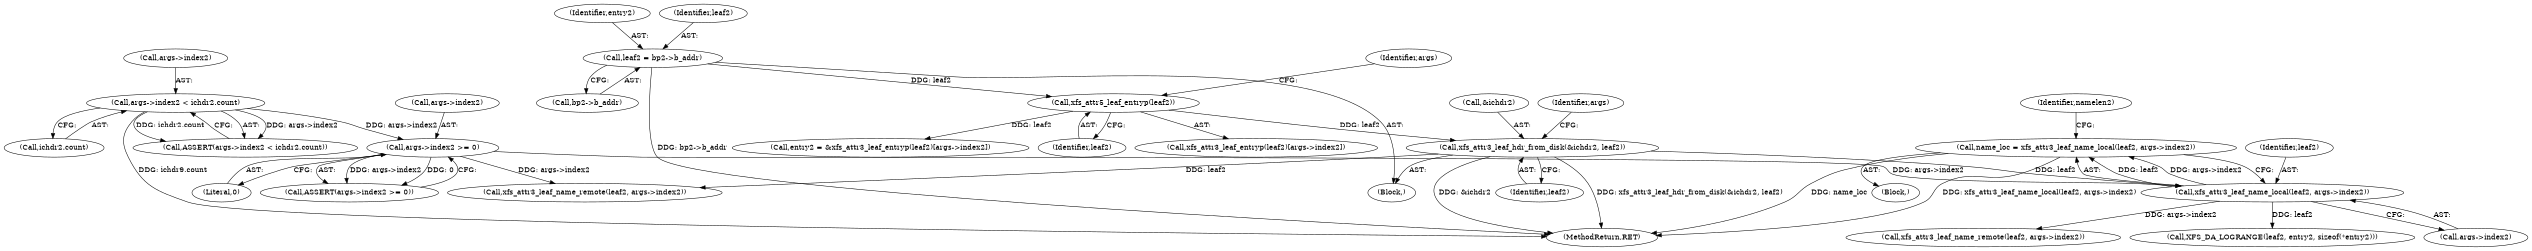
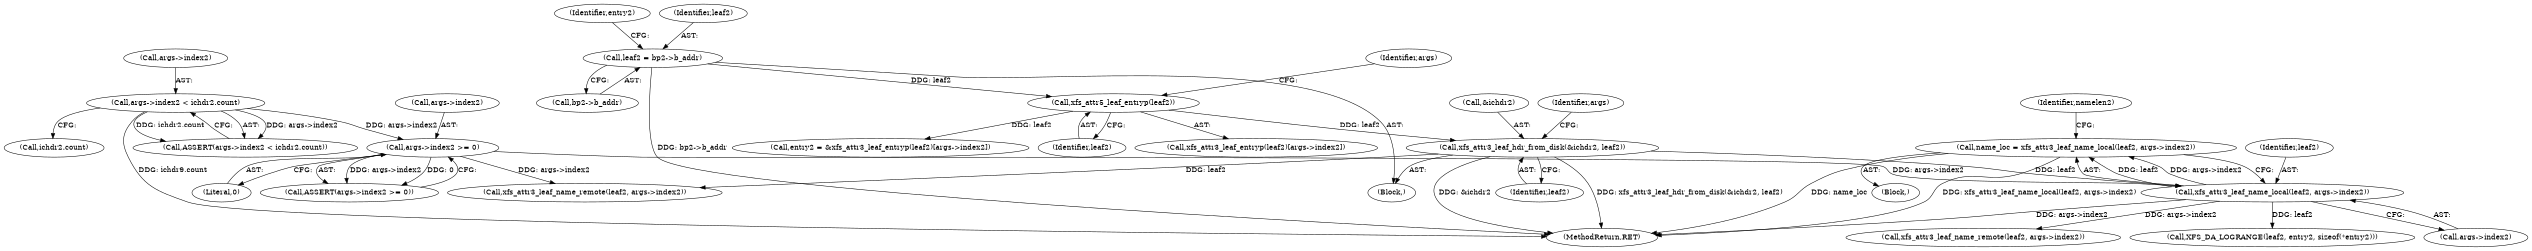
  digraph {
    n1 [label="(Call,name_loc = xfs_attr3_leaf_name_local(leaf2, args->index2))"]
    n2 [label="(Call,xfs_attr3_leaf_name_local(leaf2, args->index2))"]
    n3 [label="(Block,)"]
    n4 [label="(MethodReturn,RET)"]
    n5 [label="(Call,args->index2)"]
    n6 [label="(Call,XFS_DA_LOGRANGE(leaf2, entry2, sizeof(*entry2)))"]
    n7 [label="(Call,xfs_attr3_leaf_name_remote(leaf2, args->index2))"]
    n8 [label="(Call,xfs_attr3_leaf_hdr_from_disk(&ichdr2, leaf2))"]
    n9 [label="(Call,xfs_attr3_leaf_name_remote(leaf2, args->index2))"]
    n10 [label="(Block,)"]
    n11 [label="(Identifier,leaf2)"]
    n12 [label="(Call,xfs_attr5_leaf_entryp(leaf2))"]
    n13 [label="(Identifier,leaf2)"]
    n14 [label="(Call,xfs_attr3_leaf_entryp(leaf2)[args->index2])"]
    n15 [label="(Call,entry2 = &xfs_attr3_leaf_entryp(leaf2)[args->index2])"]
    n16 [label="(Call,leaf2 = bp2->b_addr)"]
    n17 [label="(Call,bp2->b_addr)"]
    n18 [label="(Call,args->index2 >= 0)"]
    n19 [label="(Literal,0)"]
    n20 [label="(Call,ASSERT(args->index2 >= 0))"]
    n21 [label="(Call,args->index2 < ichdr2.count)"]
    n22 [label="(Call,ichdr2.count)"]
    n23 [label="(Call,ASSERT(args->index2 < ichdr2.count))"]
    n24 [label="(Call,&ichdr2)"]
    n25 [label="(Identifier,entry2)"]
    n26 [label="(Identifier,namelen2)"]
    n27 [label="(Identifier,args)"]
    n28 [label="(Identifier,leaf2)"]
    n29 [label="(Call,args->index2)"]
    n30 [label="(Identifier,args)"]
    n31 [label="(Call,args->index2)"]
    n32 [label="(Identifier,leaf2)"]
    n1 -> n2 [label="CFG: "]
    n1 -> n3 [label="AST: "]
    n1 -> n4 [label="DDG: name_loc"]
    n1 -> n4 [label="DDG: xfs_attr3_leaf_name_local(leaf2, args->index2)"]
    n2 -> n1 [label="AST: "]
    n2 -> n1 [label="DDG: leaf2"]
    n2 -> n1 [label="DDG: args->index2"]
+   n2 -> n4 [label="DDG: args->index2"]
    n2 -> n5 [label="CFG: "]
    n2 -> n6 [label="DDG: leaf2"]
    n2 -> n7 [label="DDG: args->index2"]
    n5 -> n2 [label="AST: "]
    n8 -> n2 [label="DDG: leaf2"]
    n8 -> n4 [label="DDG: xfs_attr3_leaf_hdr_from_disk(&ichdr2, leaf2)"]
    n8 -> n4 [label="DDG: &ichdr2"]
    n8 -> n9 [label="DDG: leaf2"]
    n8 -> n10 [label="AST: "]
    n8 -> n11 [label="CFG: "]
    n11 -> n8 [label="AST: "]
    n12 -> n8 [label="DDG: leaf2"]
    n12 -> n13 [label="CFG: "]
    n12 -> n14 [label="AST: "]
    n12 -> n15 [label="DDG: leaf2"]
    n13 -> n12 [label="AST: "]
    n16 -> n4 [label="DDG: bp2->b_addr"]
    n16 -> n10 [label="AST: "]
    n16 -> n12 [label="DDG: leaf2"]
    n16 -> n17 [label="CFG: "]
    n17 -> n16 [label="AST: "]
    n18 -> n2 [label="DDG: args->index2"]
    n18 -> n9 [label="DDG: args->index2"]
    n18 -> n19 [label="CFG: "]
    n18 -> n20 [label="AST: "]
    n18 -> n20 [label="DDG: args->index2"]
    n18 -> n20 [label="DDG: 0"]
    n19 -> n18 [label="AST: "]
    n20 -> n18 [label="CFG: "]
    n21 -> n4 [label="DDG: ichdr9.count"]
    n21 -> n18 [label="DDG: args->index2"]
    n21 -> n22 [label="CFG: "]
    n21 -> n23 [label="AST: "]
    n21 -> n23 [label="DDG: args->index2"]
    n21 -> n23 [label="DDG: ichdr2.count"]
-   n22 -> n21 [label="AST: "]
    n23 -> n21 [label="CFG: "]
    n24 -> n8 [label="AST: "]
-   n25 -> n16 [label="AST: "]
+   n25 -> n16 [label="CFG: "]
    n26 -> n1 [label="CFG: "]
    n27 -> n12 [label="CFG: "]
    n28 -> n16 [label="AST: "]
    n29 -> n21 [label="AST: "]
    n30 -> n8 [label="CFG: "]
    n31 -> n18 [label="AST: "]
    n32 -> n2 [label="AST: "]
  }
